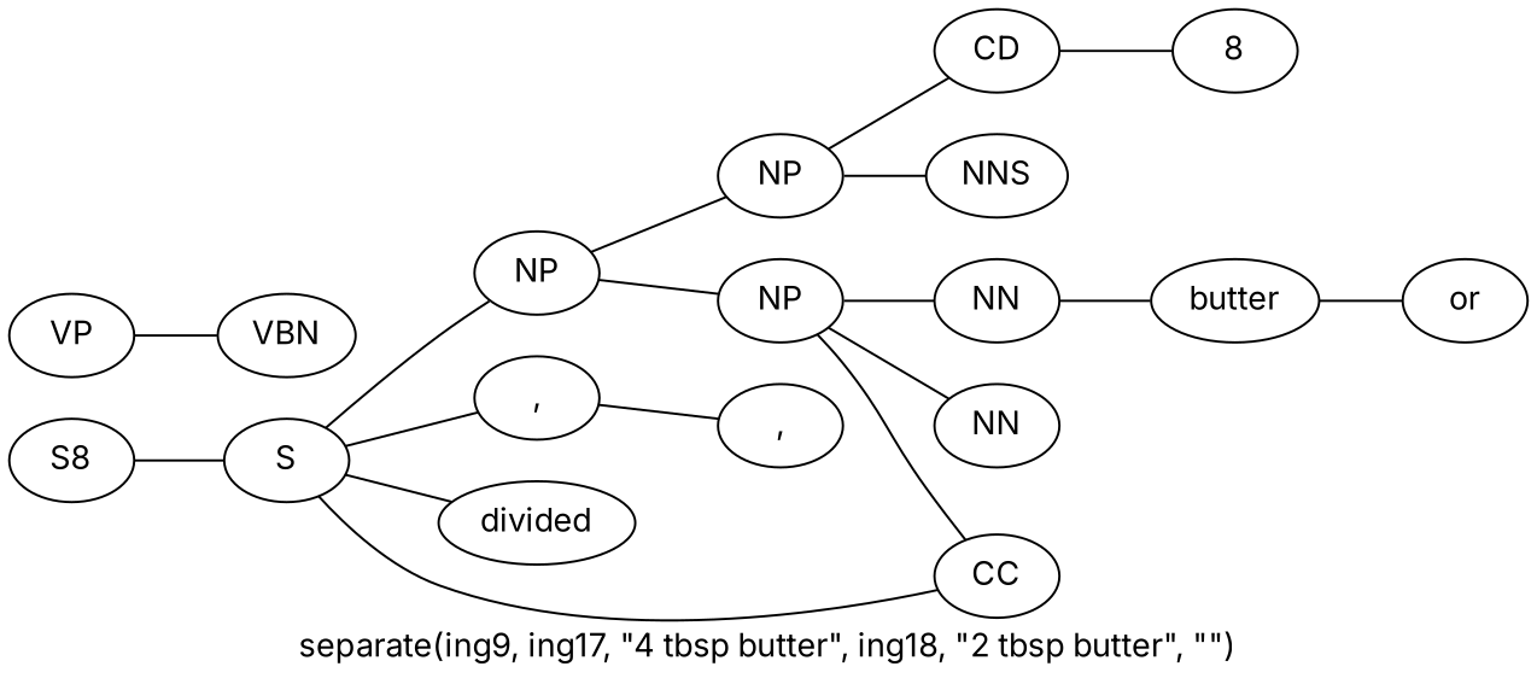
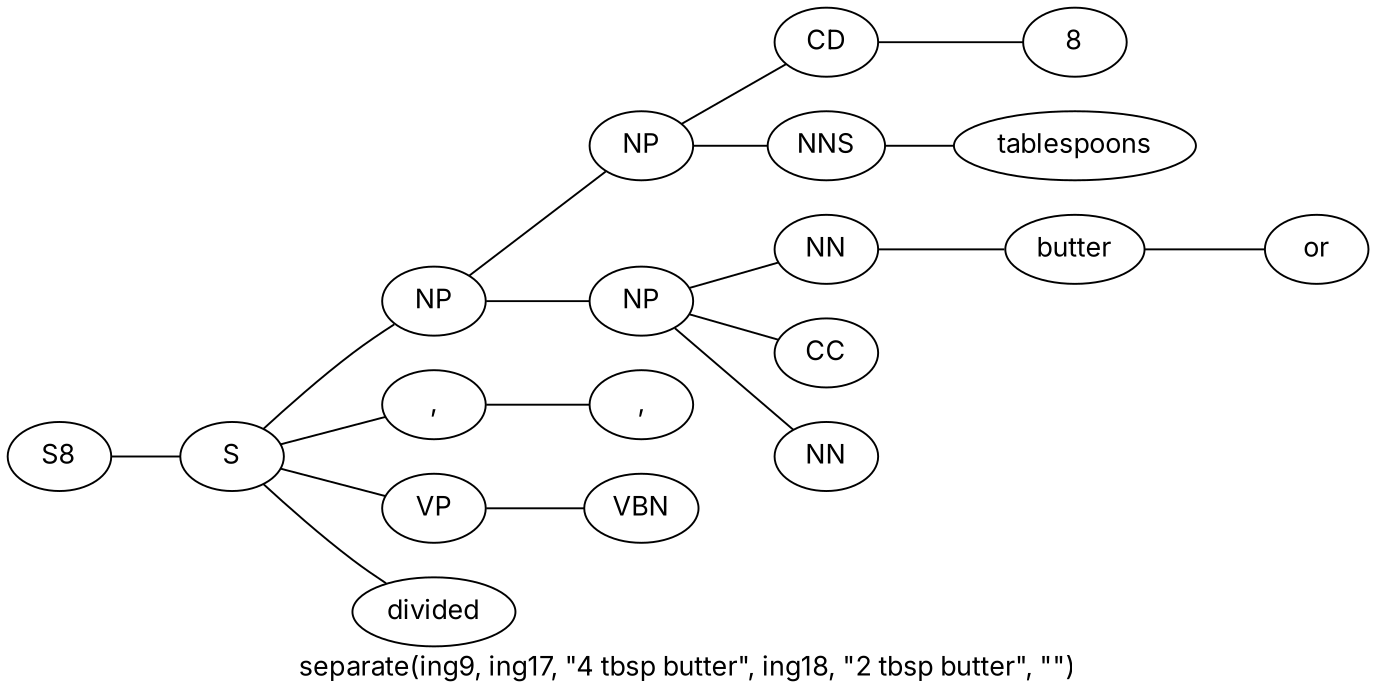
  graph {
    fontname=Inter
    label="separate(ing9, ing17, \"4 tbsp butter\", ing18, \"2 tbsp butter\", \"\")"
    rankdir=LR
    node [fontname=Inter]
    edge [fontname=Inter]
    n1 [label=S8]
    n2 [label=S]
    n3 [label=NP]
    n4 [label=","]
    n5 [label=VP]
    n6 [label=divided]
    n7 [label=NP]
    n8 [label=NP]
    n9 [label=","]
    n10 [label=VBN]
    n11 [label=CD]
    n12 [label=NNS]
    n13 [label=NN]
    n14 [label=CC]
    n15 [label=NN]
    n16 [label=8]
+   n17 [label=tablespoons]
    n18 [label=butter]
    n19 [label=or]
    n1 -- n2
    n2 -- n3
    n2 -- n4
-   n2 -- n14
+   n2 -- n5
    n2 -- n6
    n3 -- n7
    n3 -- n8
    n4 -- n9
    n5 -- n10
    n7 -- n11
    n7 -- n12
    n8 -- n13
    n8 -- n14
    n8 -- n15
    n11 -- n16
+   n12 -- n17
    n13 -- n18
    n18 -- n19
  }
